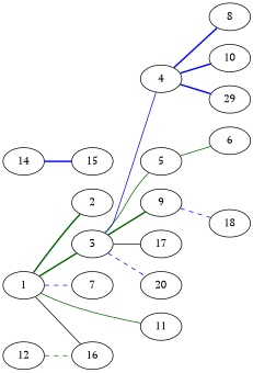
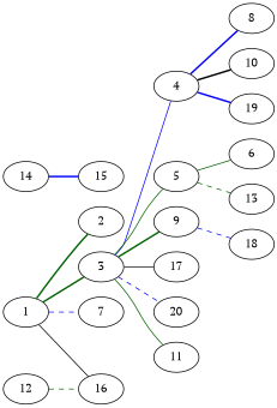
  graph {
    fontname="PT Serif"
    rankdir=LR
    node [fontname="PT Serif"]
    edge [color=darkgreen fontname="PT Serif" style=bold]
    1
    2
    3
    7
    16
    4
    5
    9
    11
    17
    20
    14
    15
    8
    10
-   19 [label=29]
+   19
    6
+   13
    18
    12
    1 -- 2
    1 -- 3
    1 -- 7 [color=blue style=dashed]
    1 -- 16 [color=black style=solid]
    3 -- 4 [color=blue style=solid]
    3 -- 5 [style=solid]
    3 -- 9
-   1 -- 11 [style=solid]
+   3 -- 11 [style=solid]
    3 -- 17 [color=black style=solid]
    3 -- 20 [color=blue style=dashed]
    4 -- 8 [color=blue]
-   4 -- 10 [color=blue]
+   4 -- 10 [color=black]
    4 -- 19 [color=blue]
    5 -- 6 [style=solid]
+   5 -- 13 [style=dashed]
    9 -- 18 [color=blue style=dashed]
    14 -- 15 [color=blue]
    12 -- 16 [style=dashed]
  }
